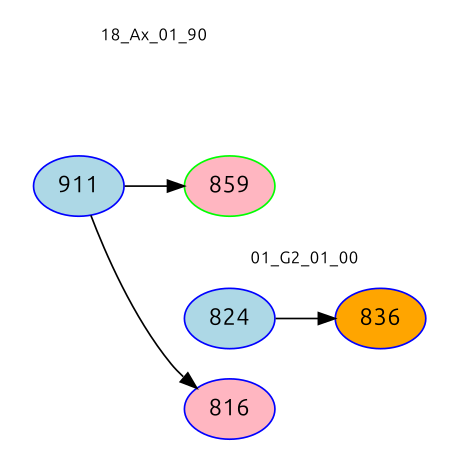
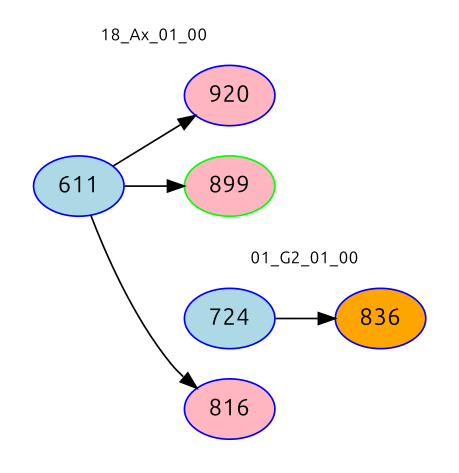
  digraph {
    fontname=Ubuntu
    rankdir=LR
    node [color=blue fillcolor=lightpink fontname=Ubuntu style=filled]
    edge [color=black fontname=Ubuntu]
-   n1 [fillcolor=lightblue label=911]
-   n2 [color=green label=859]
-   n4 [fillcolor=lightblue label=824]
+   n1 [fillcolor=lightblue label=611]
+   n2 [color=green label=899]
+   n3 [label=920]
+   n4 [fillcolor=lightblue label=724]
    n5 [label=816]
    n6 [fillcolor=orange label=836]
    subgraph cluster_1 {
      color=white
      fontsize=10
-     label="18_Ax_01_90"
+     label="18_Ax_01_00"
      n1
      n2
+     n3
    }
    subgraph cluster_2 {
      color=white
      fontsize=10
      label="01_G2_01_00"
      n4
      n5
      n6
    }
    n1 -> n2
+   n1 -> n3
    n1 -> n5
    n4 -> n6
  }
